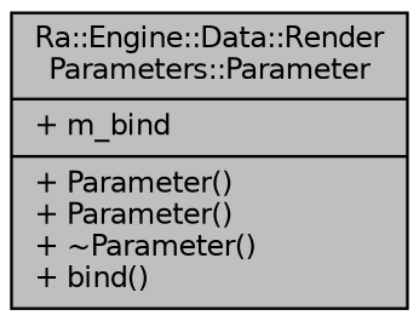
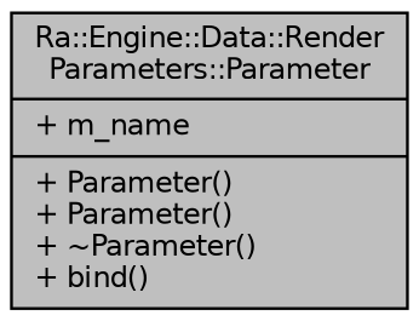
  digraph {
-   n1 [color=black fillcolor=grey75 fontcolor=black fontname=Helvetica fontsize=10 height=0.2 label="{Ra::Engine::Data::Render\lParameters::Parameter\n|+ m_bind\l|+ Parameter()\l+ Parameter()\l+ ~Parameter()\l+ bind()\l}" shape=record style=filled width=0.4]
+   n1 [color=black fillcolor=grey75 fontcolor=black fontname=Helvetica fontsize=10 height=0.2 label="{Ra::Engine::Data::Render\lParameters::Parameter\n|+ m_name\l|+ Parameter()\l+ Parameter()\l+ ~Parameter()\l+ bind()\l}" shape=record style=filled width=0.4]
  }
